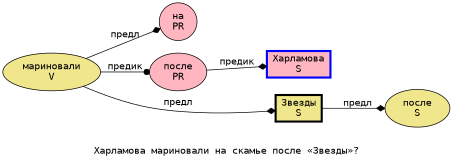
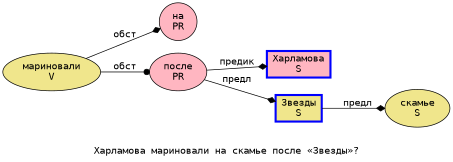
  digraph {
    fontname="DejaVu Sans Mono"
    label="Харламова мариновали на скамье после «Звезды»?"
    rankdir=LR
    node [fillcolor=lightpink fontname="DejaVu Sans Mono" penwidth=1 shape=ellipse style=filled]
    edge [arrowhead=diamond fontname="DejaVu Sans Mono"]
    n1 [color=blue label="Харламова\nS" penwidth=3 shape=box]
    n2 [fillcolor=khaki label="мариновали\nV"]
    n3 [label="на\nPR"]
    n4 [label="после\nPR"]
-   n5 [color=black fillcolor=khaki label="Звезды\nS" penwidth=3 shape=box]
-   n6 [fillcolor=khaki label="после\nS"]
-   n2 -> n3 [label="предл"]
-   n2 -> n4 [arrowhead=dot label="предик"]
+   n5 [color=blue fillcolor=khaki label="Звезды\nS" penwidth=3 shape=box]
+   n6 [fillcolor=khaki label="скамье\nS"]
+   n2 -> n3 [label="обст"]
+   n2 -> n4 [arrowhead=dot label="обст"]
    n4 -> n1 [label="предик"]
-   n2 -> n5 [label="предл"]
+   n4 -> n5 [label="предл"]
    n5 -> n6 [label="предл"]
  }
